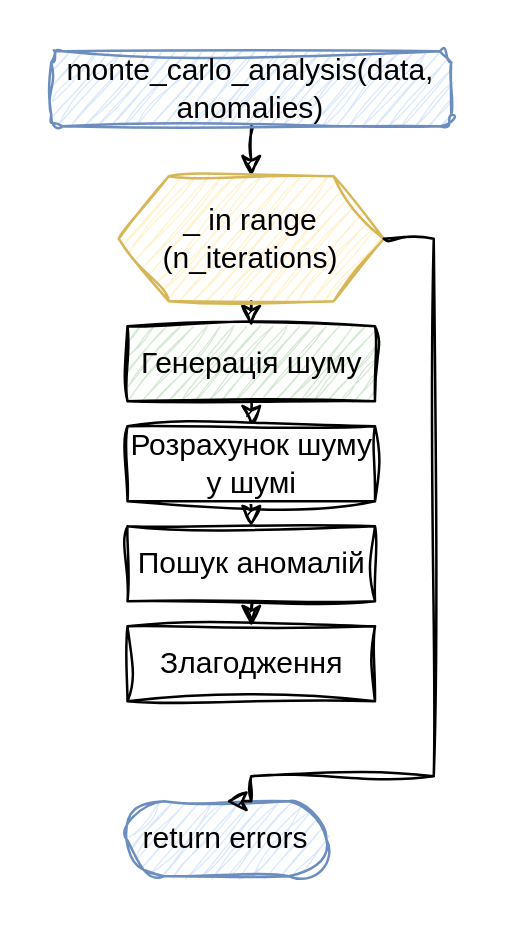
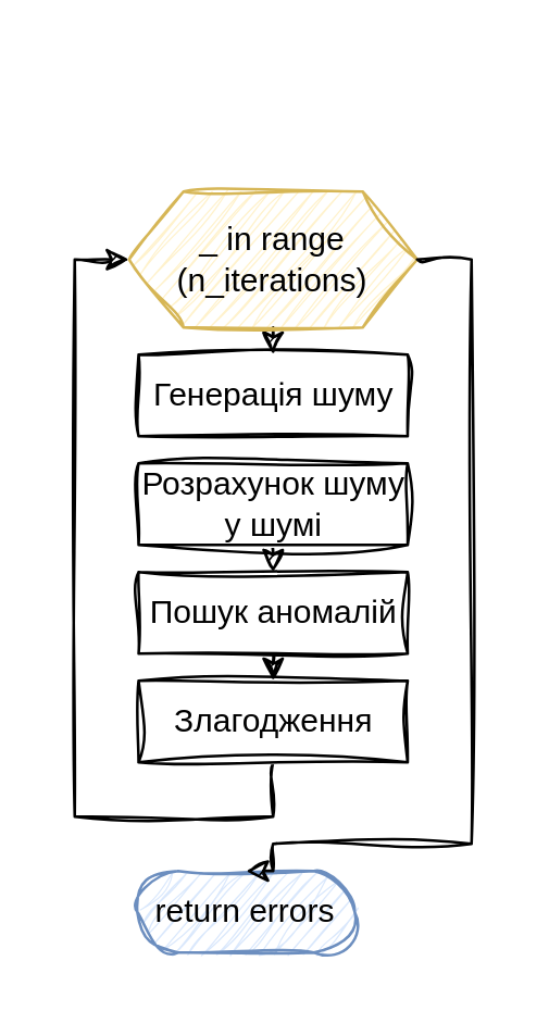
  <mxCell id="0" />
  <mxCell id="1" parent="0" />
- <mxCell id="2" style="edgeStyle=orthogonalEdgeStyle;rounded=0;orthogonalLoop=1;jettySize=auto;html=1;exitX=0.5;exitY=1;exitDx=0;exitDy=0;entryX=0.5;entryY=0;entryDx=0;entryDy=0;sketch=1;curveFitting=1;jiggle=2;" edge="1" parent="1" source="3" target="5"><mxGeometry relative="1" as="geometry" /></mxCell>
- <mxCell id="3" value="monte_carlo_analysis(data, anomalies)" style="rounded=1;whiteSpace=wrap;html=1;fillColor=#dae8fc;strokeColor=#6c8ebf;sketch=1;curveFitting=1;jiggle=2;" vertex="1" parent="1"><mxGeometry x="20" y="20" width="160" height="30" as="geometry" /></mxCell>
  <mxCell id="4" style="edgeStyle=orthogonalEdgeStyle;rounded=0;orthogonalLoop=1;jettySize=auto;html=1;exitX=0.5;exitY=1;exitDx=0;exitDy=0;entryX=0.5;entryY=0;entryDx=0;entryDy=0;sketch=1;curveFitting=1;jiggle=2;" edge="1" parent="1" source="5" target="7"><mxGeometry relative="1" as="geometry" /></mxCell>
  <mxCell id="5" value="_ in range&lt;br&gt;(n_iterations)" style="shape=hexagon;perimeter=hexagonPerimeter2;whiteSpace=wrap;html=1;fixedSize=1;fillColor=#fff2cc;strokeColor=#d6b656;sketch=1;curveFitting=1;jiggle=2;" vertex="1" parent="1"><mxGeometry x="47" y="70" width="106" height="50" as="geometry" /></mxCell>
- <mxCell id="6" style="edgeStyle=orthogonalEdgeStyle;rounded=0;orthogonalLoop=1;jettySize=auto;html=1;exitX=0.5;exitY=1;exitDx=0;exitDy=0;entryX=0.5;entryY=0;entryDx=0;entryDy=0;sketch=1;curveFitting=1;jiggle=2;" edge="1" parent="1" source="7" target="9"><mxGeometry relative="1" as="geometry" /></mxCell>
- <mxCell id="7" value="Генерація шуму" style="rounded=0;whiteSpace=wrap;html=1;sketch=1;curveFitting=1;jiggle=2;fillColor=#d5e8d4;" vertex="1" parent="1"><mxGeometry x="50.5" y="130" width="99" height="30" as="geometry" /></mxCell>
+ <mxCell id="7" value="Генерація шуму" style="rounded=0;whiteSpace=wrap;html=1;sketch=1;curveFitting=1;jiggle=2;" vertex="1" parent="1"><mxGeometry x="50.5" y="130" width="99" height="30" as="geometry" /></mxCell>
  <mxCell id="8" style="edgeStyle=orthogonalEdgeStyle;rounded=0;orthogonalLoop=1;jettySize=auto;html=1;exitX=0.5;exitY=1;exitDx=0;exitDy=0;entryX=0.5;entryY=0;entryDx=0;entryDy=0;sketch=1;curveFitting=1;jiggle=2;" edge="1" parent="1" source="9" target="11"><mxGeometry relative="1" as="geometry" /></mxCell>
  <mxCell id="9" value="Розрахунок шуму у шумі" style="rounded=0;whiteSpace=wrap;html=1;sketch=1;curveFitting=1;jiggle=2;" vertex="1" parent="1"><mxGeometry x="50.5" y="170" width="99" height="30" as="geometry" /></mxCell>
  <mxCell id="10" style="edgeStyle=orthogonalEdgeStyle;rounded=0;orthogonalLoop=1;jettySize=auto;html=1;exitX=0.5;exitY=1;exitDx=0;exitDy=0;entryX=0.5;entryY=0;entryDx=0;entryDy=0;sketch=1;curveFitting=1;jiggle=2;" edge="1" parent="1" source="11" target="13"><mxGeometry relative="1" as="geometry" /></mxCell>
  <mxCell id="11" value="Пошук аномалій" style="rounded=0;whiteSpace=wrap;html=1;sketch=1;curveFitting=1;jiggle=2;" vertex="1" parent="1"><mxGeometry x="50.5" y="210" width="99" height="30" as="geometry" /></mxCell>
+ <mxCell id="12" style="edgeStyle=orthogonalEdgeStyle;rounded=0;orthogonalLoop=1;jettySize=auto;html=1;exitX=0.5;exitY=1;exitDx=0;exitDy=0;entryX=0;entryY=0.5;entryDx=0;entryDy=0;sketch=1;curveFitting=1;jiggle=2;" edge="1" parent="1" source="13" target="5"><mxGeometry relative="1" as="geometry" /></mxCell>
  <mxCell id="13" value="Злагодження" style="rounded=0;whiteSpace=wrap;html=1;sketch=1;curveFitting=1;jiggle=2;" vertex="1" parent="1"><mxGeometry x="50.5" y="250" width="99" height="30" as="geometry" /></mxCell>
  <mxCell id="14" value="return errors" style="html=1;dashed=0;whiteSpace=wrap;shape=mxgraph.dfd.start;fillColor=#dae8fc;strokeColor=#6c8ebf;sketch=1;curveFitting=1;jiggle=2;" vertex="1" parent="1"><mxGeometry x="50" y="320" width="80" height="30" as="geometry" /></mxCell>
  <mxCell id="15" style="edgeStyle=orthogonalEdgeStyle;rounded=0;orthogonalLoop=1;jettySize=auto;html=1;exitX=1;exitY=0.5;exitDx=0;exitDy=0;entryX=0.5;entryY=0.5;entryDx=0;entryDy=-15;entryPerimeter=0;sketch=1;curveFitting=1;jiggle=2;" edge="1" parent="1" source="5" target="14"><mxGeometry relative="1" as="geometry"><Array as="points"><mxPoint x="173" y="95" /><mxPoint x="173" y="310" /><mxPoint x="100" y="310" /></Array></mxGeometry></mxCell>
